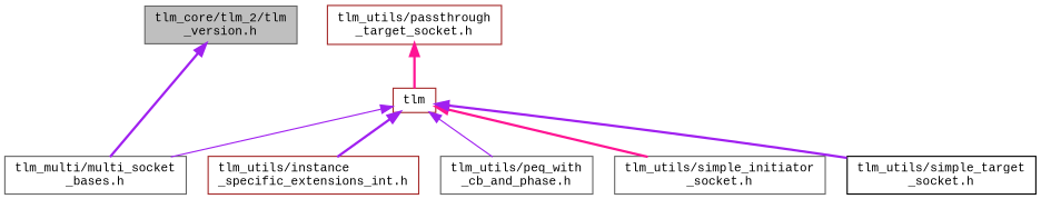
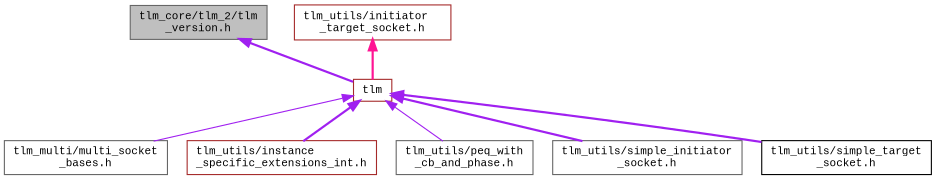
  digraph {
    fontname="Liberation Mono"
    node [color=gray40 fillcolor=white fontname="Liberation Mono" fontsize=10 shape=record style=filled]
    edge [color=purple dir=back fontname="Liberation Mono" fontsize=10 labelfontname=FreeSans labelfontsize=10 style=bold]
    n1 [fillcolor=grey75 fontcolor=black height=0.2 label="tlm_core/tlm_2/tlm\l_version.h" width=0.4]
    n2 [color=brown height=0.2 label=tlm width=0.4]
    n3 [color=brown height=0.2 label="tlm_utils/instance\l_specific_extensions_int.h" width=0.4]
    n4 [height=0.2 label="tlm_multi/multi_socket\l_bases.h" width=0.4]
    n5 [height=0.2 label="tlm_utils/peq_with\l_cb_and_phase.h" width=0.4]
    n6 [height=0.2 label="tlm_utils/simple_initiator\l_socket.h" width=0.4]
    n7 [color=black height=0.2 label="tlm_utils/simple_target\l_socket.h" width=0.4]
-   n8 [color=brown height=0.2 label="tlm_utils/passthrough\l_target_socket.h" width=0.4]
-   n1 -> n4
+   n8 [color=brown height=0.2 label="tlm_utils/initiator\l_target_socket.h" width=0.4]
+   n1 -> n2
    n2 -> n3
    n2 -> n4 [style=solid]
    n2 -> n5 [style=solid]
-   n2 -> n6 [color=deeppink]
+   n2 -> n6
    n2 -> n7
    n8 -> n2 [color=deeppink]
  }
